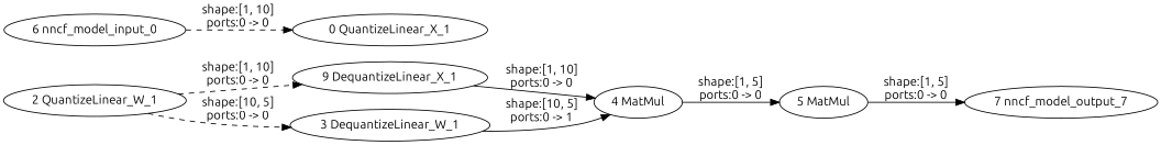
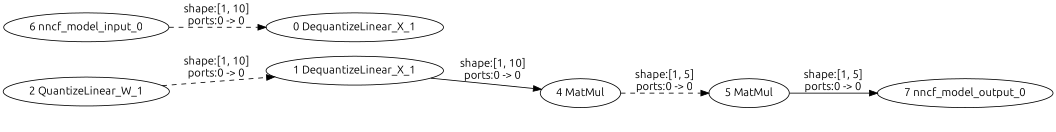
  strict digraph {
    fontname=Ubuntu
    rankdir=LR
    node [fontname=Ubuntu type=DequantizeLinear]
    edge [fontname=Ubuntu style=solid]
-   "1 DequantizeLinear_X_1" [label="9 DequantizeLinear_X_1"]
+   "1 DequantizeLinear_X_1"
    "4 MatMul" [type=MatMul]
    n3 [label="5 MatMul" type=Softmax]
    "2 QuantizeLinear_W_1" [type=QuantizeLinear]
-   "3 DequantizeLinear_W_1"
-   "7 nncf_model_output_0" [type=nncf_model_output label="7 nncf_model_output_7"]
+   "7 nncf_model_output_0" [type=nncf_model_output]
    "6 nncf_model_input_0" [type=nncf_model_input]
-   "0 QuantizeLinear_X_1" [type=QuantizeLinear]
+   "0 QuantizeLinear_X_1" [type=QuantizeLinear label="0 DequantizeLinear_X_1"]
    "1 DequantizeLinear_X_1" -> "4 MatMul" [label="shape:[1, 10]\nports:0 -> 0"]
-   "4 MatMul" -> n3 [label="shape:[1, 5]\nports:0 -> 0"]
+   "4 MatMul" -> n3 [label="shape:[1, 5]\nports:0 -> 0" style=dashed]
    n3 -> "7 nncf_model_output_0" [label="shape:[1, 5]\nports:0 -> 0"]
    "2 QuantizeLinear_W_1" -> "1 DequantizeLinear_X_1" [label="shape:[1, 10]\nports:0 -> 0" style=dashed]
-   "2 QuantizeLinear_W_1" -> "3 DequantizeLinear_W_1" [label="shape:[10, 5]\nports:0 -> 0" style=dashed]
-   "3 DequantizeLinear_W_1" -> "4 MatMul" [label="shape:[10, 5]\nports:0 -> 1"]
    "6 nncf_model_input_0" -> "0 QuantizeLinear_X_1" [label="shape:[1, 10]\nports:0 -> 0" style=dashed]
  }
